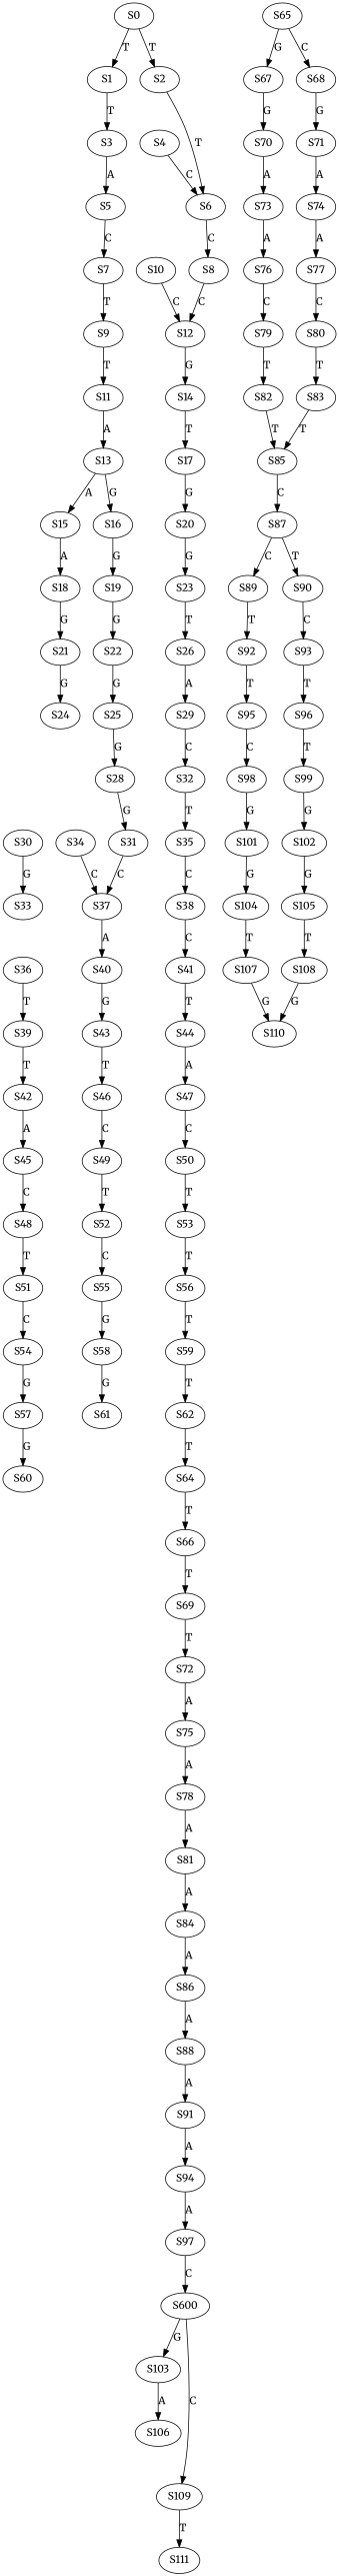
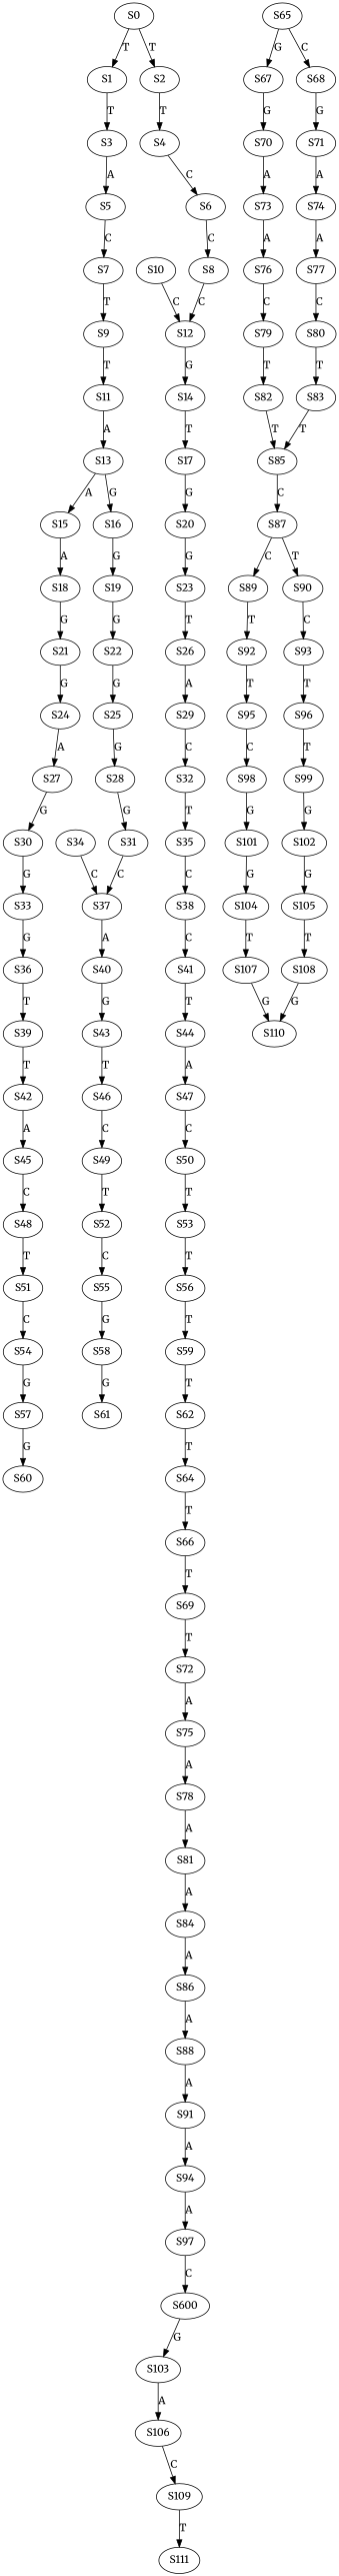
  strict digraph {
    fontname=Merriweather
    node [fontname=Merriweather]
    edge [fontname=Merriweather]
    S0
    S1
    S2
    S3
    S4
    S5
    S6
    S7
    S8
    S9
    S12
    S11
    S10
    S13
    S14
    S15
    S16
    S17
    S18
    S19
    S20
    S21
    S22
    S23
    S24
    S25
    S26
+   S27
    S28
    S29
    S30
    S31
    S32
    S33
    S37
    S35
    S36
    S34
    S38
    S39
    S40
    S41
    S42
    S43
    S44
    S45
    S46
    S47
    S48
    S49
    S50
    S51
    S52
    S53
    S54
    S55
    S56
    S57
    S58
    S59
    S60
    S61
    S62
    S64
    S66
    S65
    S67
    S68
    S69
    S70
    S71
    S72
    S73
    S74
    S75
    S76
    S77
    S78
    S79
    S80
    S81
    S82
    S83
    S84
    S85
    S86
    S87
    S88
    S89
    S90
    S91
    S92
    S93
    S94
    S95
    S96
    S97
    S98
    S99
    n100 [label=S600]
    S101
    S102
    S103
    S104
    S105
    S106
    S107
    S108
    S109
    S110
    S111
    S0 -> S1 [label=T]
    S0 -> S2 [label=T]
    S1 -> S3 [label=T]
-   S2 -> S6 [label=T]
+   S2 -> S4 [label=T]
    S3 -> S5 [label=A]
    S4 -> S6 [label=C]
    S5 -> S7 [label=C]
    S6 -> S8 [label=C]
    S7 -> S9 [label=T]
    S8 -> S12 [label=C]
    S9 -> S11 [label=T]
    S12 -> S14 [label=G]
    S11 -> S13 [label=A]
    S10 -> S12 [label=C]
    S13 -> S15 [label=A]
    S13 -> S16 [label=G]
    S14 -> S17 [label=T]
    S15 -> S18 [label=A]
    S16 -> S19 [label=G]
    S17 -> S20 [label=G]
    S18 -> S21 [label=G]
    S19 -> S22 [label=G]
    S20 -> S23 [label=G]
    S21 -> S24 [label=G]
    S22 -> S25 [label=G]
    S23 -> S26 [label=T]
+   S24 -> S27 [label=A]
    S25 -> S28 [label=G]
    S26 -> S29 [label=A]
+   S27 -> S30 [label=G]
    S28 -> S31 [label=G]
    S29 -> S32 [label=C]
    S30 -> S33 [label=G]
    S31 -> S37 [label=C]
    S32 -> S35 [label=T]
+   S33 -> S36 [label=G]
    S37 -> S40 [label=A]
    S35 -> S38 [label=C]
    S36 -> S39 [label=T]
    S34 -> S37 [label=C]
    S38 -> S41 [label=C]
    S39 -> S42 [label=T]
    S40 -> S43 [label=G]
    S41 -> S44 [label=T]
    S42 -> S45 [label=A]
    S43 -> S46 [label=T]
    S44 -> S47 [label=A]
    S45 -> S48 [label=C]
    S46 -> S49 [label=C]
    S47 -> S50 [label=C]
    S48 -> S51 [label=T]
    S49 -> S52 [label=T]
    S50 -> S53 [label=T]
    S51 -> S54 [label=C]
    S52 -> S55 [label=C]
    S53 -> S56 [label=T]
    S54 -> S57 [label=G]
    S55 -> S58 [label=G]
    S56 -> S59 [label=T]
    S57 -> S60 [label=G]
    S58 -> S61 [label=G]
    S59 -> S62 [label=T]
    S62 -> S64 [label=T]
    S64 -> S66 [label=T]
    S66 -> S69 [label=T]
    S65 -> S67 [label=G]
    S65 -> S68 [label=C]
    S67 -> S70 [label=G]
    S68 -> S71 [label=G]
    S69 -> S72 [label=T]
    S70 -> S73 [label=A]
    S71 -> S74 [label=A]
    S72 -> S75 [label=A]
    S73 -> S76 [label=A]
    S74 -> S77 [label=A]
    S75 -> S78 [label=A]
    S76 -> S79 [label=C]
    S77 -> S80 [label=C]
    S78 -> S81 [label=A]
    S79 -> S82 [label=T]
    S80 -> S83 [label=T]
    S81 -> S84 [label=A]
    S82 -> S85 [label=T]
    S83 -> S85 [label=T]
    S84 -> S86 [label=A]
    S85 -> S87 [label=C]
    S86 -> S88 [label=A]
    S87 -> S89 [label=C]
    S87 -> S90 [label=T]
    S88 -> S91 [label=A]
    S89 -> S92 [label=T]
    S90 -> S93 [label=C]
    S91 -> S94 [label=A]
    S92 -> S95 [label=T]
    S93 -> S96 [label=T]
    S94 -> S97 [label=A]
    S95 -> S98 [label=C]
    S96 -> S99 [label=T]
    S97 -> n100 [label=C]
    S98 -> S101 [label=G]
    S99 -> S102 [label=G]
    n100 -> S103 [label=G]
    S101 -> S104 [label=G]
    S102 -> S105 [label=G]
    S103 -> S106 [label=A]
    S104 -> S107 [label=T]
    S105 -> S108 [label=T]
-   n100 -> S109 [label=C]
+   S106 -> S109 [label=C]
    S107 -> S110 [label=G]
    S108 -> S110 [label=G]
    S109 -> S111 [label=T]
  }
